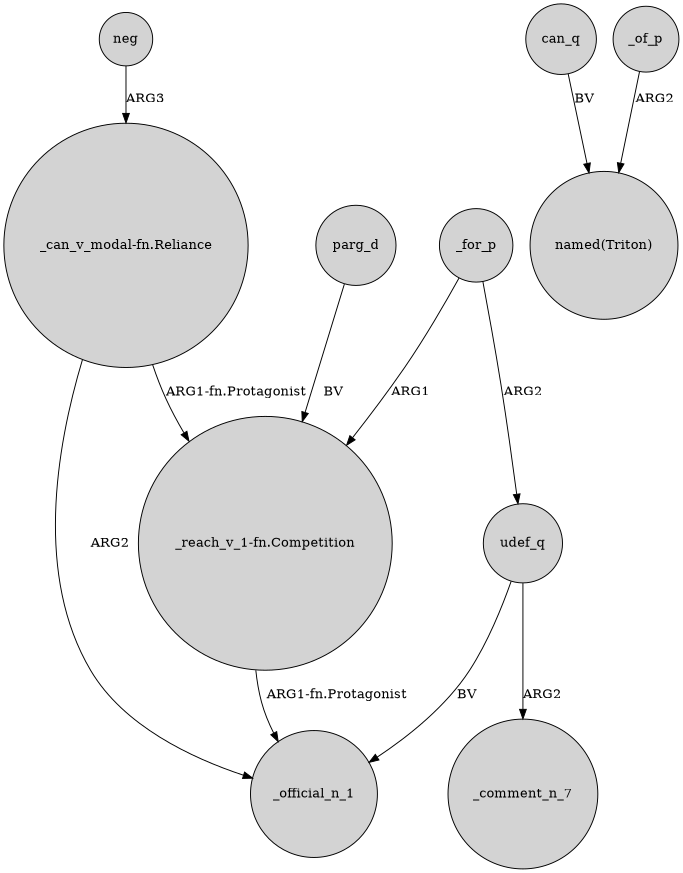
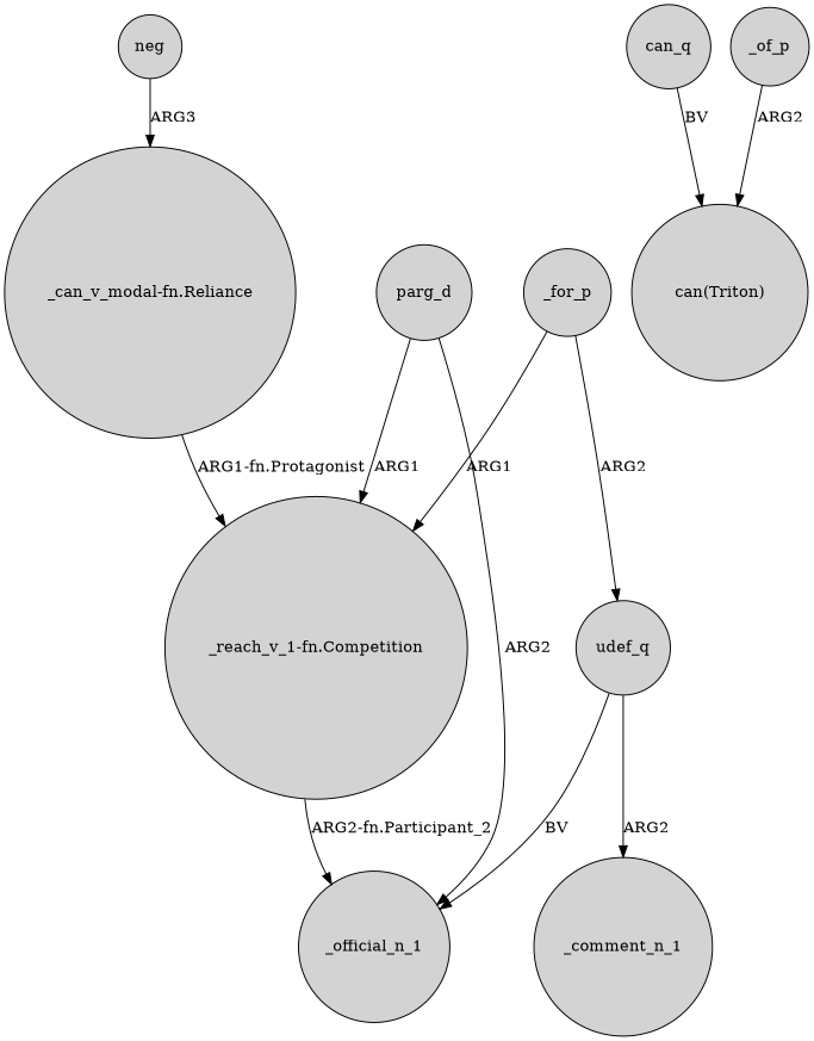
  digraph {
    node [shape=circle style=filled]
    neg
    "_can_v_modal-fn.Reliance"
    "_reach_v_1-fn.Competition"
    _official_n_1
    udef_q
-   _comment_n_1 [label=_comment_n_7]
+   _comment_n_1
    parg_d
    n8 [label=can_q]
-   "named(Triton)"
+   "named(Triton)" [label="can(Triton)"]
    _of_p
    _for_p
    neg -> "_can_v_modal-fn.Reliance" [label=ARG3]
    "_can_v_modal-fn.Reliance" -> "_reach_v_1-fn.Competition" [label="ARG1-fn.Protagonist"]
-   "_reach_v_1-fn.Competition" -> _official_n_1 [label="ARG1-fn.Protagonist"]
+   "_reach_v_1-fn.Competition" -> _official_n_1 [label="ARG2-fn.Participant_2"]
    udef_q -> _official_n_1 [label=BV]
    udef_q -> _comment_n_1 [label=ARG2]
-   parg_d -> "_reach_v_1-fn.Competition" [label=BV]
-   "_can_v_modal-fn.Reliance" -> _official_n_1 [label=ARG2]
+   parg_d -> "_reach_v_1-fn.Competition" [label=ARG1]
+   parg_d -> _official_n_1 [label=ARG2]
    n8 -> "named(Triton)" [label=BV]
    _of_p -> "named(Triton)" [label=ARG2]
    _for_p -> "_reach_v_1-fn.Competition" [label=ARG1]
    _for_p -> udef_q [label=ARG2]
  }
